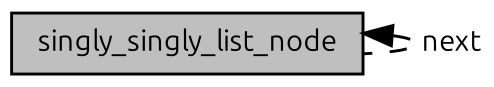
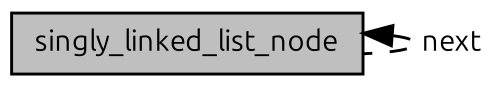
  digraph {
    fontname=Ubuntu
-   n1 [color=black fillcolor=grey75 fontcolor=black fontname=Ubuntu fontsize=10 height=0.2 label=singly_singly_list_node shape=record style=filled width=0.4]
+   n1 [color=black fillcolor=grey75 fontcolor=black fontname=Ubuntu fontsize=10 height=0.2 label=singly_linked_list_node shape=record style=filled width=0.4]
    n1 -> n1 [color=black dir=back fontname=Ubuntu fontsize=10 label=" next" labelfontname=Helvetica labelfontsize=10 style=dashed]
  }
